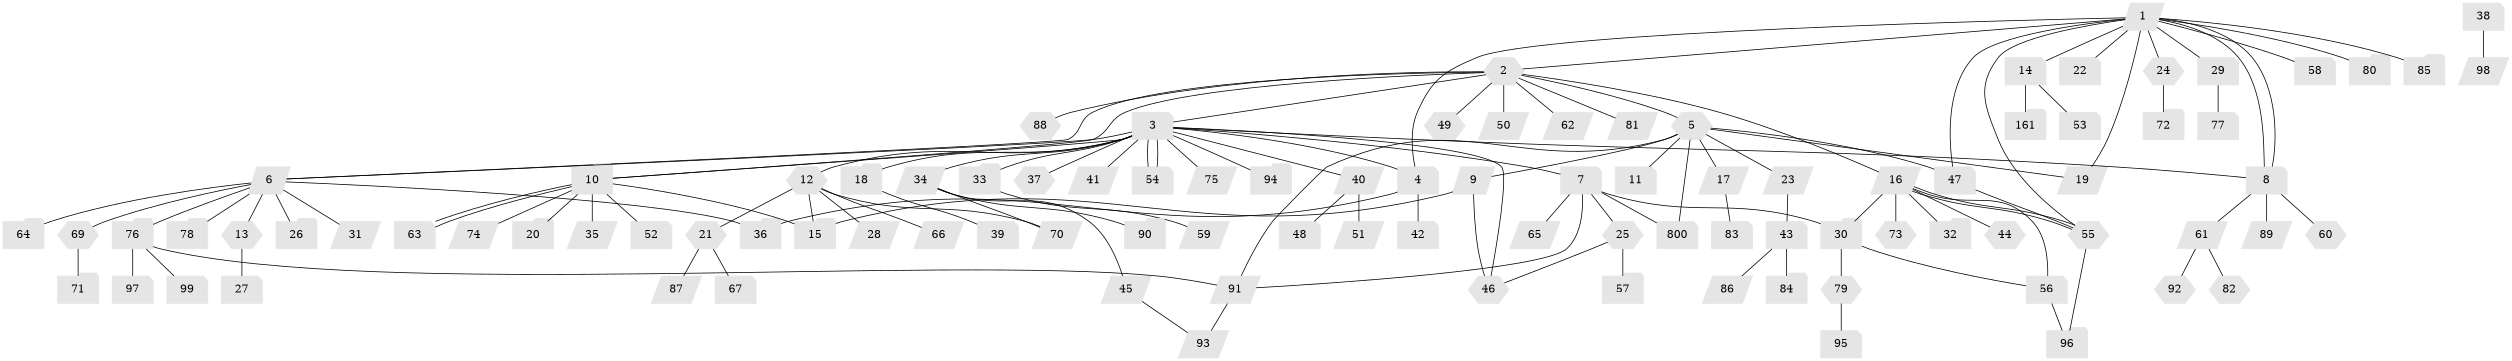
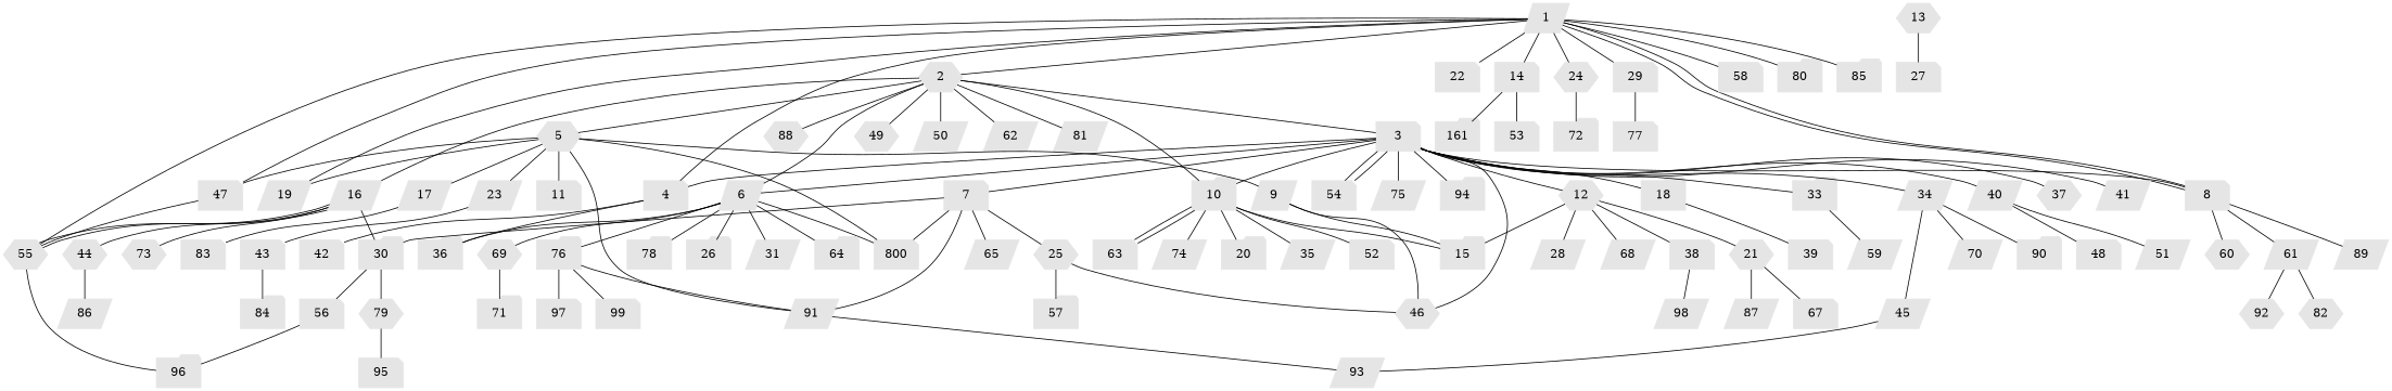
  graph {
    node [color=gray90 shape=parallelogram style=filled]
    2 [shape=hexagon]
    1
    4 [shape=note]
    8 [shape=note]
    14 [shape=note]
    19
    22 [shape=note]
    24 [shape=hexagon]
    29 [shape=note]
    47 [shape=note]
    55 [shape=hexagon]
    58 [shape=note]
    80 [shape=folder]
    85 [shape=folder]
    3 [shape=note]
    5 [shape=hexagon]
    6
    10 [shape=folder]
    16
    49 [shape=hexagon]
    50
    62
    81
    88 [shape=hexagon]
    36 [shape=folder]
    42 [shape=note]
    60 [shape=hexagon]
    61
    89
    53 [shape=note]
    n31 [label=161 shape=folder]
    72 [shape=folder]
    77 [shape=note]
    96 [shape=folder]
    7 [shape=note]
    12 [shape=hexagon]
    18 [shape=folder]
    33 [shape=folder]
    34
    37 [shape=hexagon]
    40
    41
    46 [shape=hexagon]
    54 [shape=note]
    75
    94 [shape=folder]
    9
    11 [shape=note]
    17
    23
    91
    n52 [label=800 shape=note]
    13 [shape=hexagon]
    26 [shape=folder]
    31
    64 [shape=folder]
    69 [shape=hexagon]
    76 [shape=folder]
    78 [shape=folder]
    15 [shape=folder]
    20 [shape=folder]
    35
    52 [shape=note]
    63 [shape=note]
    74
    30 [shape=folder]
-   32 [shape=folder]
    44 [shape=hexagon]
    56 [shape=note]
    73 [shape=hexagon]
    25 [shape=hexagon]
    65
    21 [shape=hexagon]
    28
    38 [shape=note]
-   68 [label=66]
+   68
    39 [shape=note]
    59
    45
    70
    90 [shape=folder]
    48 [shape=note]
    51
    83 [shape=note]
    43 [shape=note]
    93
    27 [shape=note]
    71 [shape=folder]
    97 [shape=note]
    99 [shape=note]
    57 [shape=folder]
    79 [shape=hexagon]
    82 [shape=hexagon]
    92 [shape=hexagon]
    67 [shape=note]
    87
    98
    84 [shape=folder]
    86
    95 [shape=note]
    2 -- 3
    2 -- 5
    2 -- 6
    2 -- 10
    2 -- 16
    2 -- 49
    2 -- 50
    2 -- 62
    2 -- 81
    2 -- 88
    1 -- 2
    1 -- 4
    1 -- 8
    1 -- 8
    1 -- 14
    1 -- 19
    1 -- 22
    1 -- 24
    1 -- 29
    1 -- 47
    1 -- 55
    1 -- 58
    1 -- 80
    1 -- 85
    4 -- 36
    4 -- 42
    8 -- 60
    8 -- 61
    8 -- 89
    14 -- 53
    14 -- n31
    24 -- 72
    29 -- 77
    47 -- 55
    55 -- 96
    3 -- 4
    3 -- 8
    3 -- 6
    3 -- 10
    3 -- 7
    3 -- 12
    3 -- 18
    3 -- 33
    3 -- 34
    3 -- 37
    3 -- 40
    3 -- 41
    3 -- 46
    3 -- 54
    3 -- 54
    3 -- 75
    3 -- 94
    5 -- 19
    5 -- 47
    5 -- 9
    5 -- 11
    5 -- 17
    5 -- 23
    5 -- 91
    5 -- n52
    6 -- 36
-   6 -- 13
+   6 -- n52
    6 -- 26
    6 -- 31
    6 -- 64
    6 -- 69
    6 -- 76
    6 -- 78
    10 -- 15
    10 -- 20
    10 -- 35
    10 -- 52
    10 -- 63
    10 -- 63
    10 -- 74
    16 -- 55
    16 -- 55
    16 -- 30
-   16 -- 32
    16 -- 44
-   16 -- 56
    16 -- 73
    61 -- 82
    61 -- 92
    7 -- 91
    7 -- n52
    7 -- 30
    7 -- 25
    7 -- 65
    12 -- 15
    12 -- 21
    12 -- 28
-   12 -- 70
+   12 -- 38
    12 -- 68
    18 -- 39
    33 -- 59
    34 -- 45
    34 -- 70
    34 -- 90
    40 -- 48
    40 -- 51
    9 -- 46
    9 -- 15
    17 -- 83
    23 -- 43
    91 -- 93
    13 -- 27
    69 -- 71
    76 -- 91
    76 -- 97
    76 -- 99
    30 -- 56
    30 -- 79
    56 -- 96
    25 -- 46
    25 -- 57
    21 -- 67
    21 -- 87
    38 -- 98
    45 -- 93
    43 -- 84
-   43 -- 86
+   44 -- 86
    79 -- 95
  }
